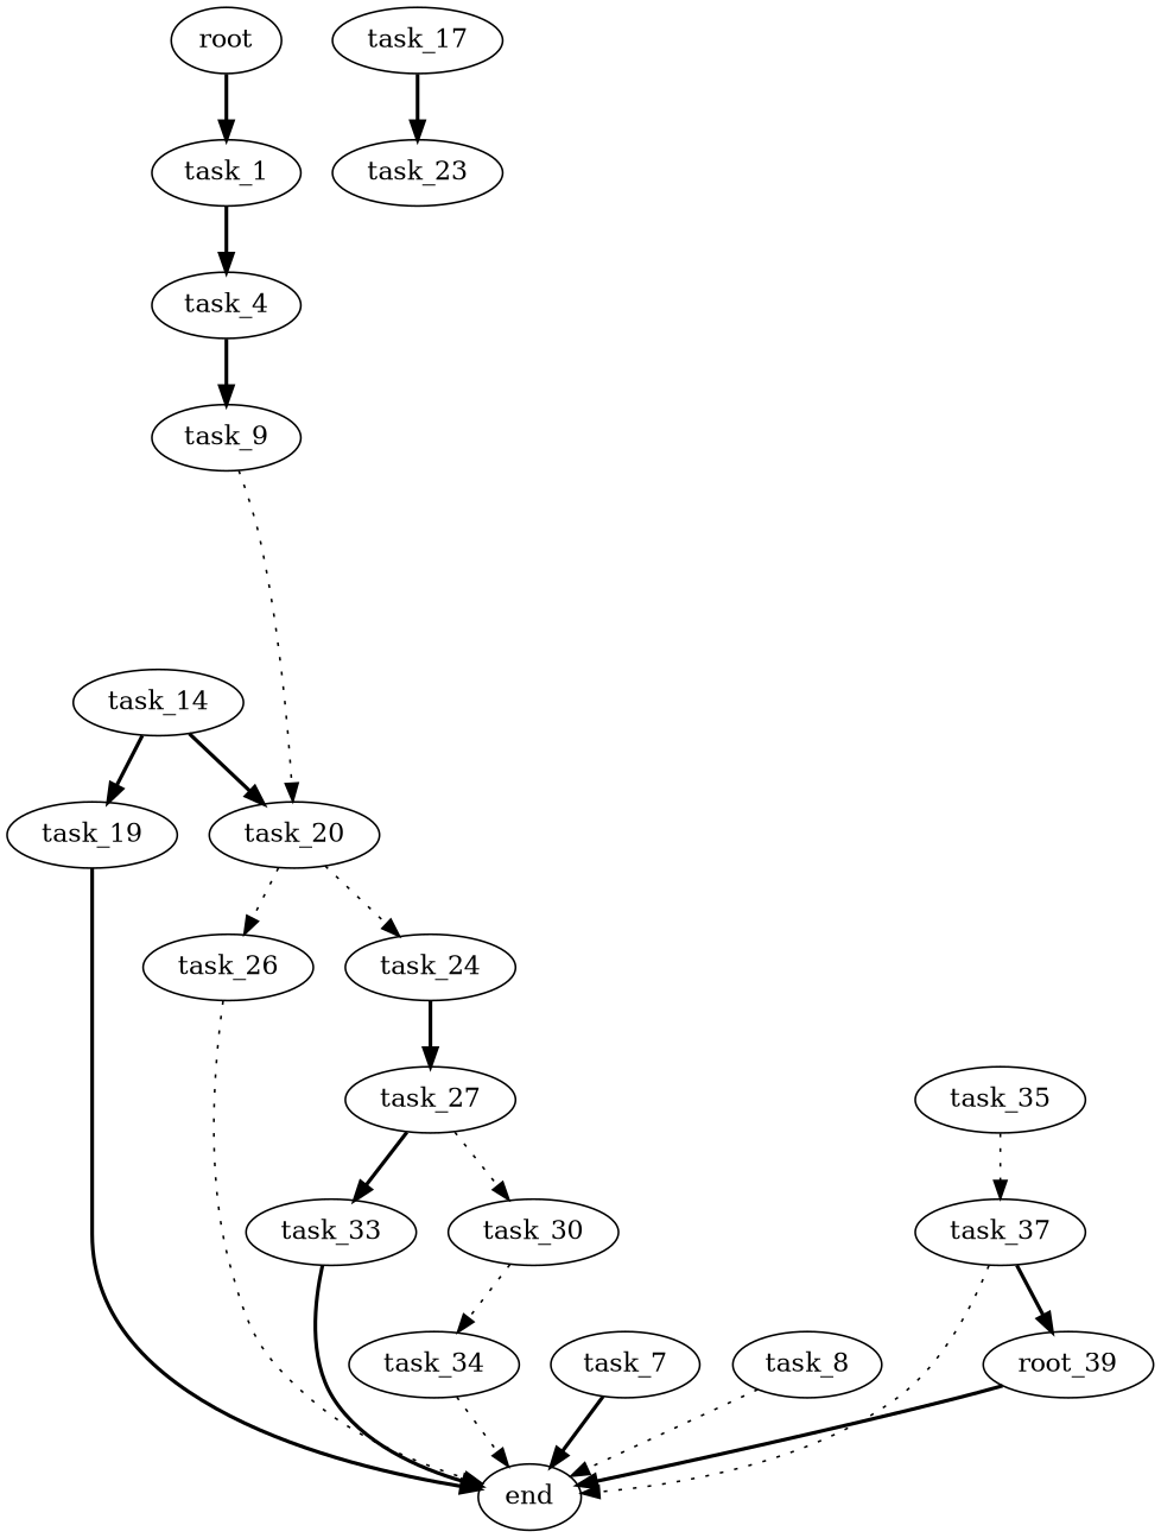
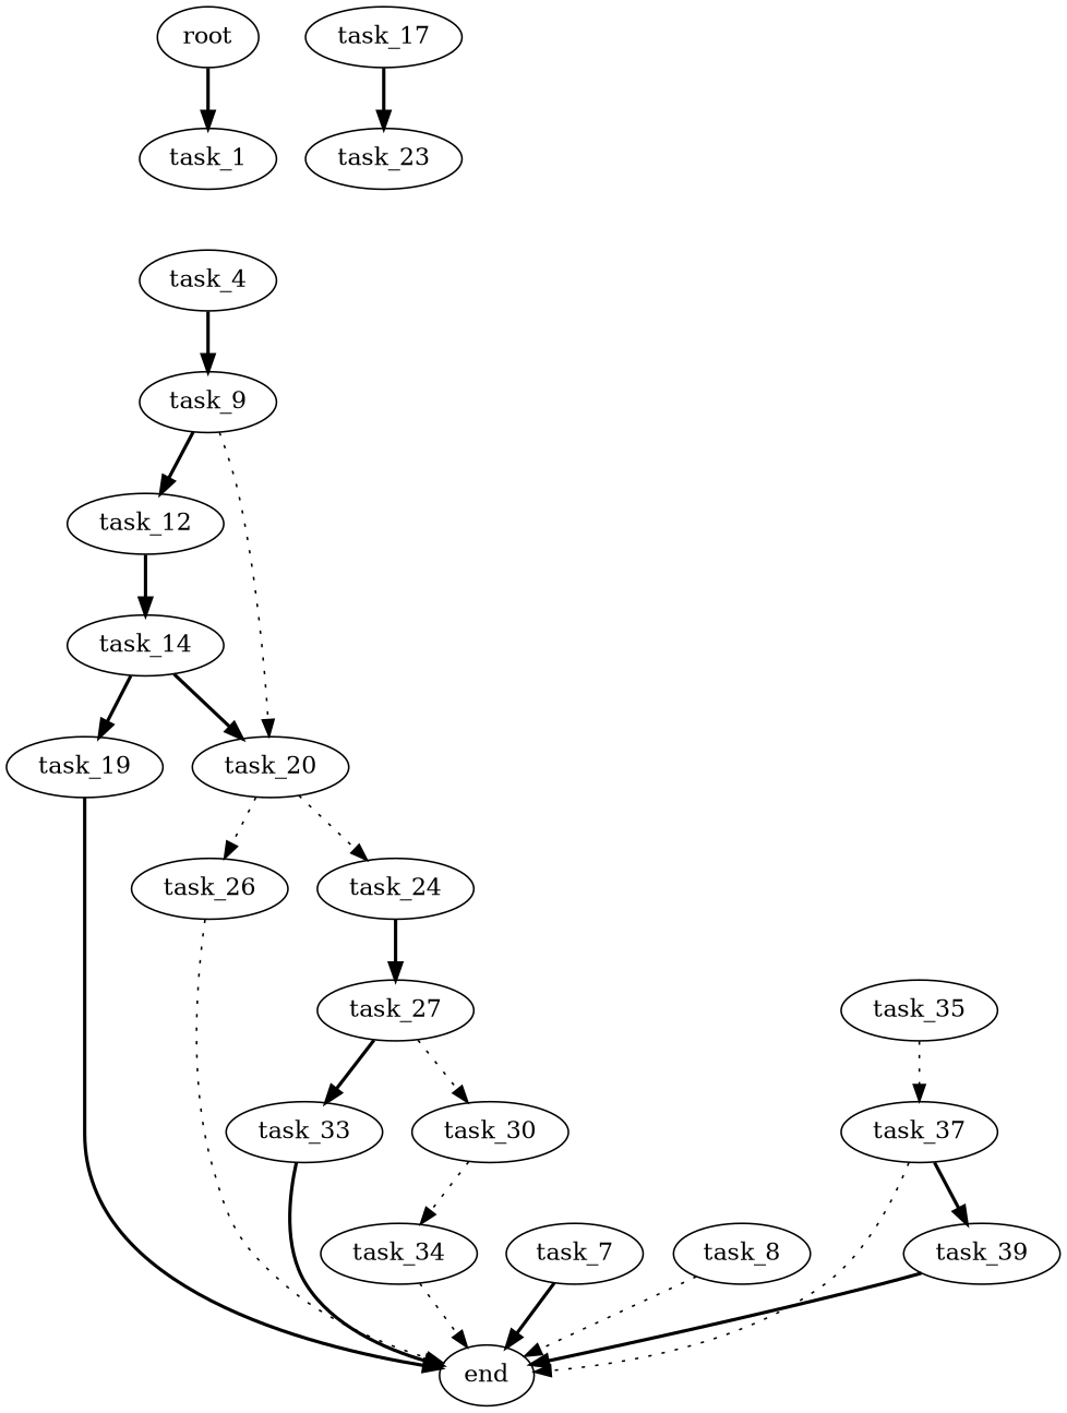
  digraph {
    edge [style=bold]
    root
    task_1
    task_4
    task_9
    task_7
    end
    task_8
+   task_12
    task_20
    task_14
    task_17
    task_23
    task_19
    task_24
    task_26
    task_27
    task_30
    task_33
    task_34
    task_35
    task_37
-   task_39 [label=root_39]
+   task_39
    root -> task_1
-   task_1 -> task_4
    task_4 -> task_9
+   task_9 -> task_12
    task_9 -> task_20 [style=dotted]
    task_7 -> end
    task_8 -> end [style=dotted]
+   task_12 -> task_14
    task_20 -> task_24 [style=dotted]
    task_20 -> task_26 [style=dotted]
    task_14 -> task_20
    task_14 -> task_19
    task_17 -> task_23
    task_19 -> end
    task_24 -> task_27
    task_26 -> end [style=dotted]
    task_27 -> task_30 [style=dotted]
    task_27 -> task_33
    task_30 -> task_34 [style=dotted]
    task_33 -> end
    task_34 -> end [style=dotted]
    task_35 -> task_37 [style=dotted]
    task_37 -> end [style=dotted]
    task_37 -> task_39
    task_39 -> end
  }
